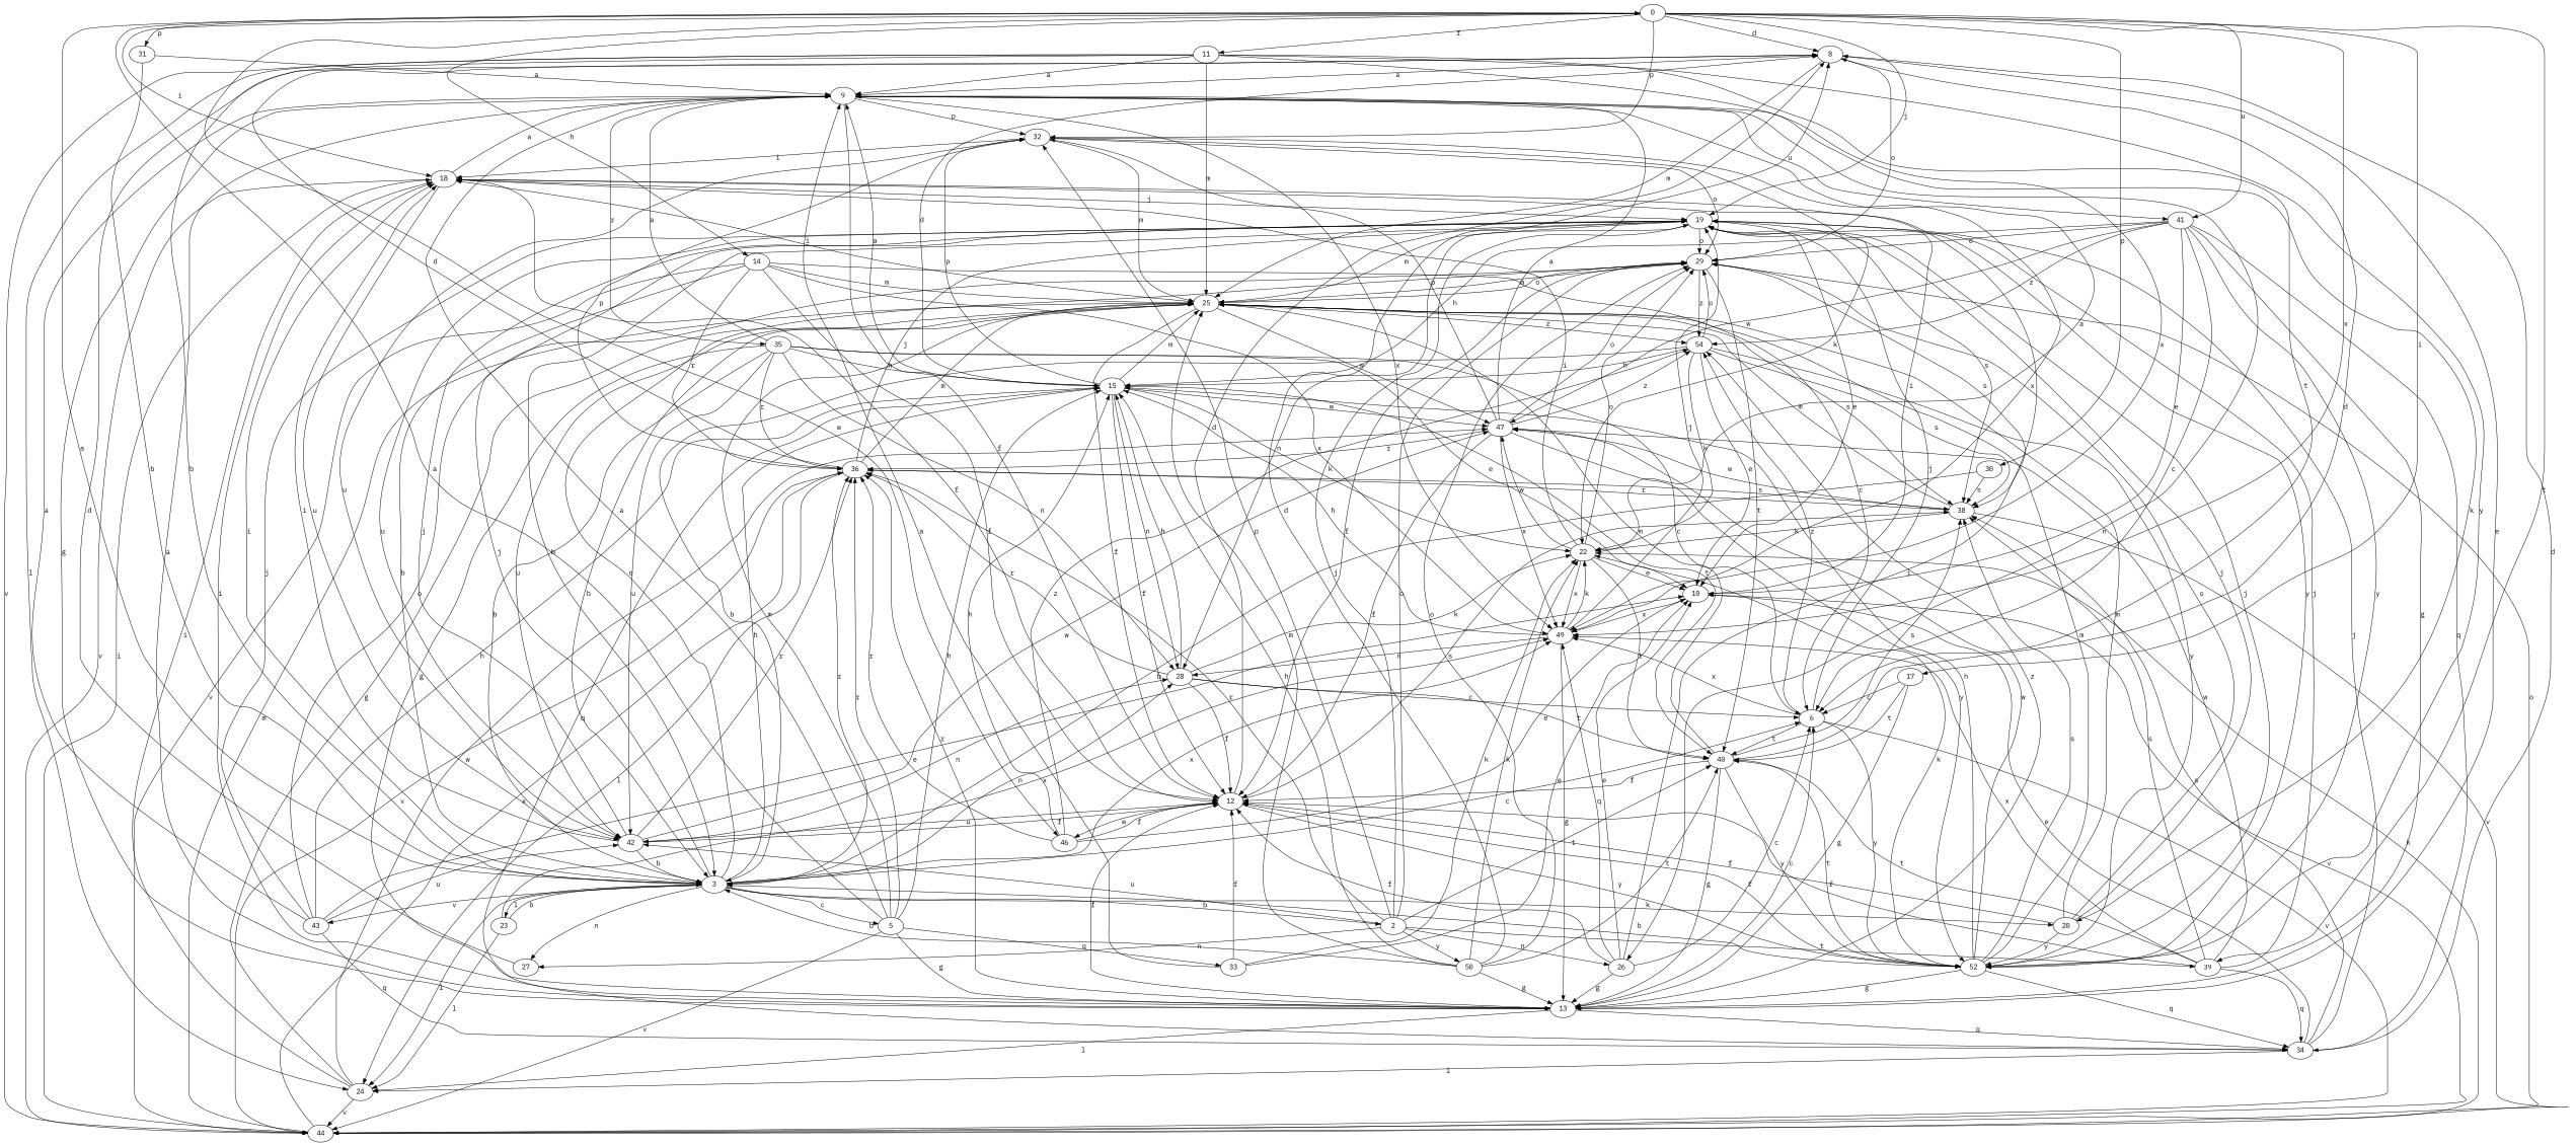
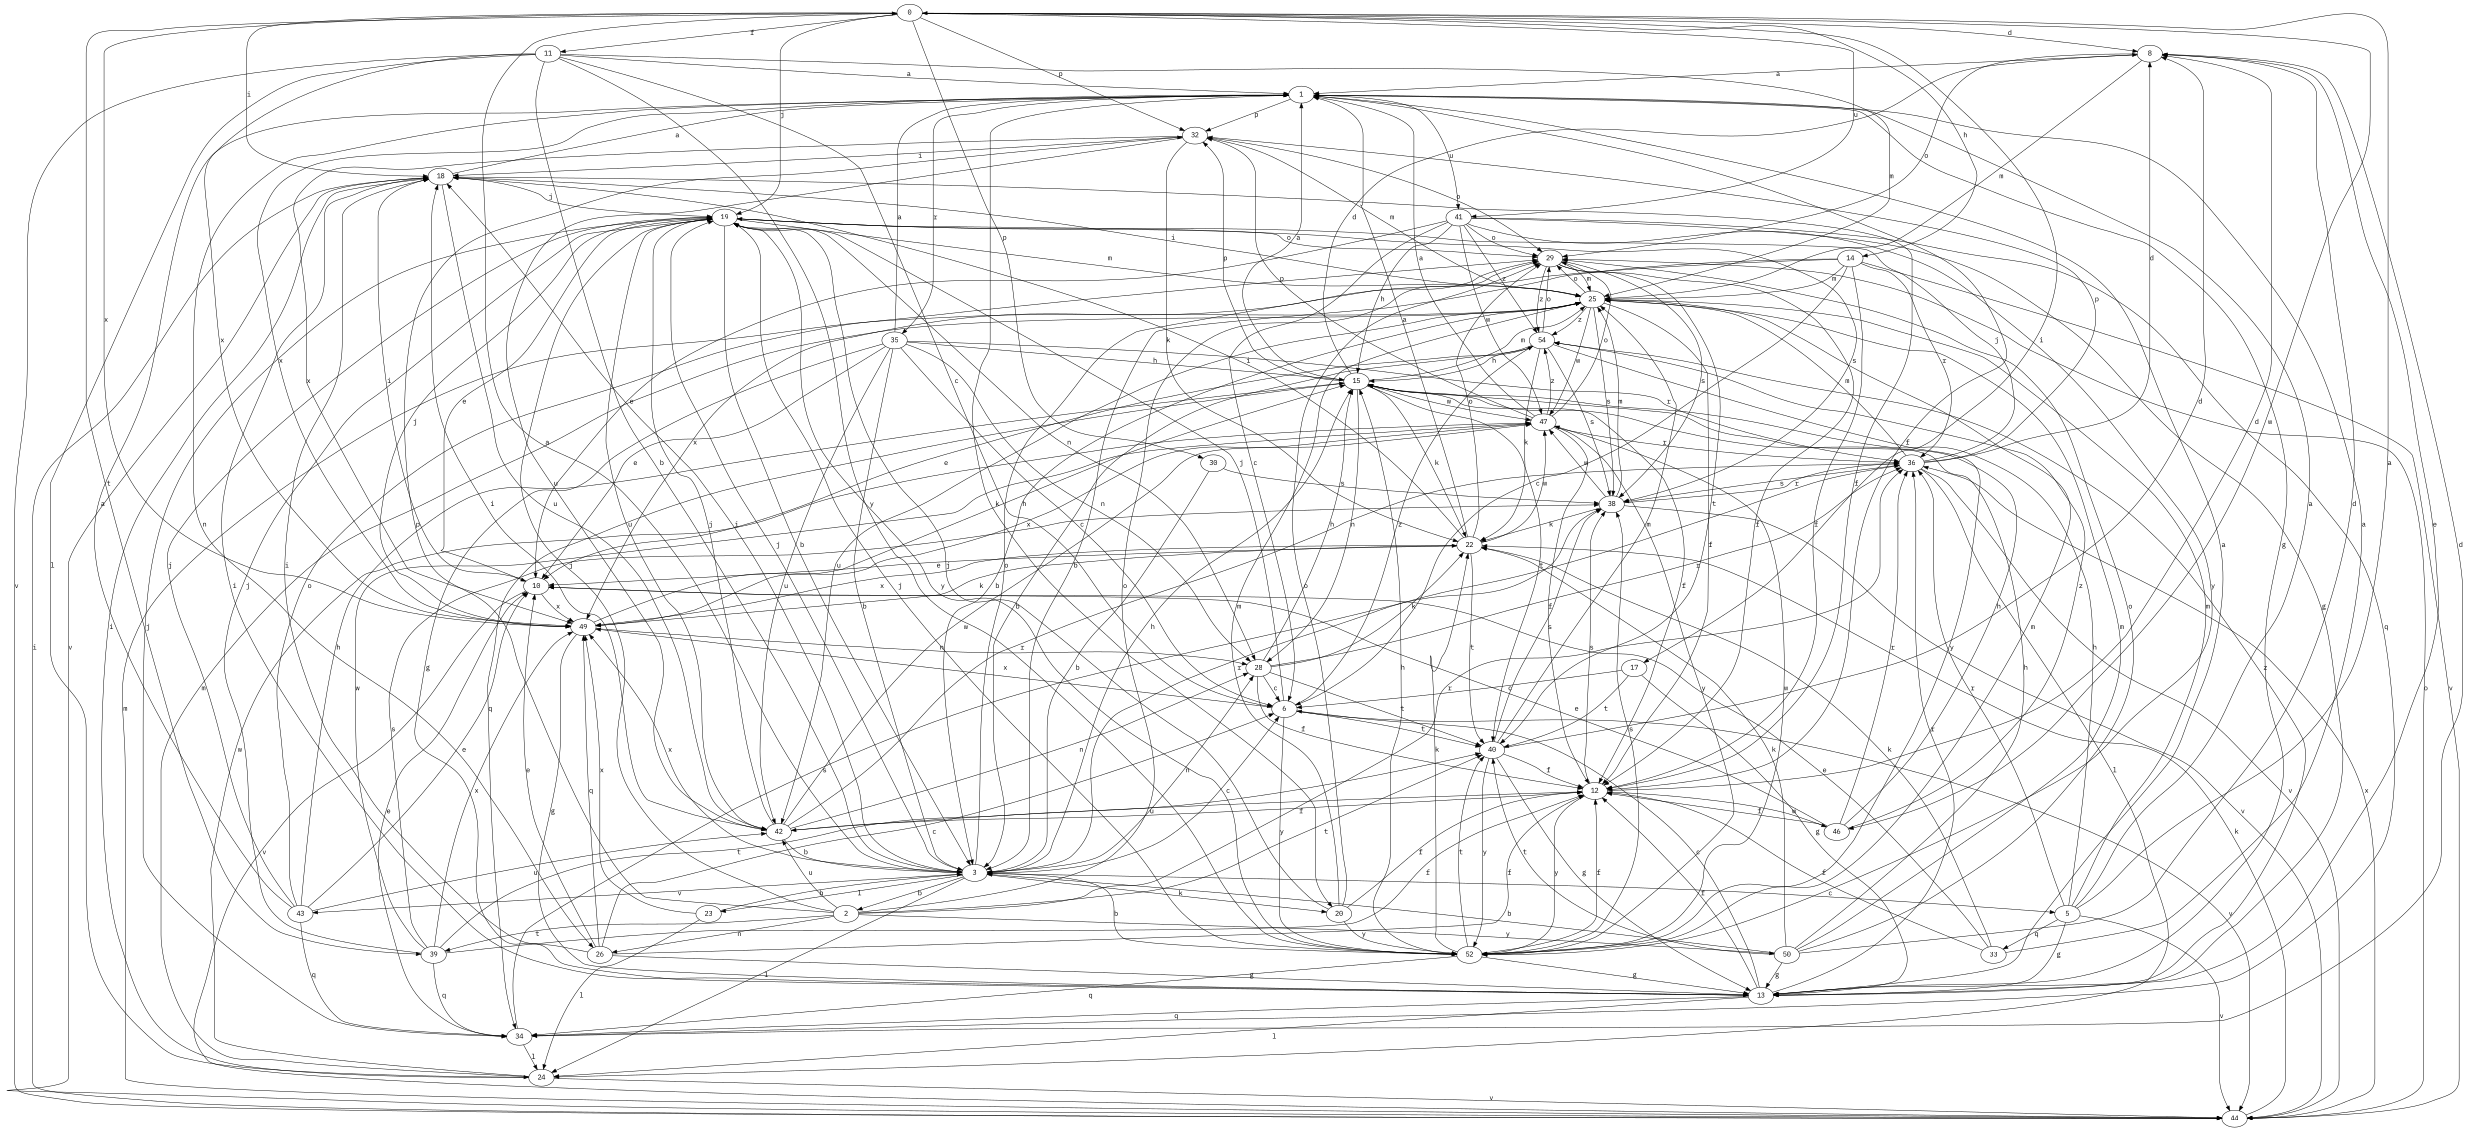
  strict digraph {
    fontname="IBM Plex Mono"
    node [fontname="IBM Plex Mono"]
    edge [fontname="IBM Plex Mono"]
    0
    8
    11
    14
    17
    18
    19
    30
-   31
    32
    39
    41
    46
    49
-   1 [label=9]
+   1
    13
    29
    25
    3
    6
    24
    44
    52
    12
    36
    40
    42
    28
    10
    38
    22
    34
    47
    15
    54
    20
    26
    35
    2
-   27
    50
    5
    23
    43
    33
    0 -> 8 [label=d]
    0 -> 11 [label=f]
    0 -> 14 [label=h]
    0 -> 17 [label=i]
    0 -> 18 [label=i]
    0 -> 19 [label=j]
    0 -> 30 [label=p]
-   0 -> 31 [label=p]
    0 -> 32 [label=p]
    0 -> 39 [label=t]
    0 -> 41 [label=u]
    0 -> 46 [label=w]
    0 -> 49 [label=x]
    8 -> 1 [label=a]
    8 -> 13 [label=e]
    8 -> 29 [label=o]
    8 -> 25 [label=m]
    11 -> 49 [label=x]
    11 -> 1 [label=a]
    11 -> 25 [label=m]
    11 -> 3 [label=b]
-   11 -> 6 [label=t]
+   11 -> 6 [label=c]
    11 -> 24 [label=l]
    11 -> 44 [label=v]
    11 -> 52 [label=y]
    14 -> 49 [label=x]
    14 -> 25 [label=m]
    14 -> 3 [label=b]
    14 -> 6 [label=c]
    14 -> 44 [label=v]
    14 -> 12 [label=f]
    14 -> 36 [label=r]
    17 -> 13 [label=g]
    17 -> 6 [label=c]
    17 -> 40 [label=t]
    18 -> 19 [label=j]
    18 -> 1 [label=a]
    18 -> 44 [label=v]
    18 -> 12 [label=f]
    18 -> 42 [label=u]
    19 -> 29 [label=o]
    19 -> 25 [label=m]
    19 -> 3 [label=b]
    19 -> 52 [label=y]
    19 -> 42 [label=u]
    19 -> 28 [label=n]
    19 -> 10 [label=e]
    19 -> 38 [label=s]
    30 -> 3 [label=b]
    30 -> 38 [label=s]
-   31 -> 1 [label=a]
-   31 -> 3 [label=b]
    32 -> 18 [label=i]
    32 -> 49 [label=x]
    32 -> 29 [label=o]
    32 -> 25 [label=m]
    32 -> 42 [label=u]
    32 -> 22 [label=k]
    39 -> 19 [label=j]
    39 -> 49 [label=x]
    39 -> 12 [label=f]
    39 -> 40 [label=t]
    39 -> 38 [label=s]
    39 -> 34 [label=q]
    39 -> 47 [label=w]
    41 -> 13 [label=g]
    41 -> 29 [label=o]
    41 -> 6 [label=c]
    41 -> 52 [label=y]
    41 -> 10 [label=e]
    41 -> 34 [label=q]
    41 -> 47 [label=w]
    41 -> 15 [label=h]
    41 -> 54 [label=z]
    46 -> 12 [label=f]
    46 -> 36 [label=r]
    46 -> 10 [label=e]
    46 -> 15 [label=h]
    46 -> 54 [label=z]
    49 -> 19 [label=j]
    49 -> 13 [label=g]
    49 -> 28 [label=n]
    49 -> 22 [label=k]
    49 -> 15 [label=h]
    1 -> 32 [label=p]
    1 -> 41 [label=u]
    1 -> 49 [label=x]
    1 -> 13 [label=g]
    1 -> 12 [label=f]
    1 -> 20 [label=k]
    1 -> 26 [label=n]
    1 -> 35 [label=r]
    13 -> 18 [label=i]
    13 -> 1 [label=a]
    13 -> 6 [label=c]
    13 -> 24 [label=l]
    13 -> 12 [label=f]
    13 -> 36 [label=r]
    13 -> 34 [label=q]
    13 -> 54 [label=z]
    29 -> 25 [label=m]
    29 -> 12 [label=f]
    29 -> 40 [label=t]
    29 -> 38 [label=s]
    29 -> 54 [label=z]
    25 -> 18 [label=i]
    25 -> 29 [label=o]
    25 -> 3 [label=b]
    25 -> 12 [label=f]
    25 -> 42 [label=u]
    25 -> 38 [label=s]
    25 -> 47 [label=w]
    25 -> 54 [label=z]
    3 -> 0 [label=a]
    3 -> 18 [label=i]
    3 -> 19 [label=j]
    3 -> 49 [label=x]
    3 -> 29 [label=o]
    3 -> 6 [label=c]
    3 -> 24 [label=l]
    3 -> 36 [label=r]
    3 -> 28 [label=n]
    3 -> 15 [label=h]
    3 -> 20 [label=k]
    3 -> 2 [label=b]
-   3 -> 27 [label=n]
    3 -> 5 [label=c]
    3 -> 23 [label=l]
    3 -> 43 [label=v]
    6 -> 19 [label=j]
    6 -> 49 [label=x]
    6 -> 44 [label=v]
    6 -> 52 [label=y]
    6 -> 40 [label=t]
    6 -> 54 [label=z]
    24 -> 18 [label=i]
-   24 -> 25 [label=g]
+   24 -> 25 [label=m]
    24 -> 44 [label=v]
    24 -> 47 [label=w]
    44 -> 18 [label=i]
    44 -> 29 [label=o]
    44 -> 25 [label=m]
    44 -> 36 [label=x]
    44 -> 22 [label=k]
    52 -> 19 [label=j]
    52 -> 13 [label=g]
    52 -> 25 [label=m]
    52 -> 3 [label=b]
    52 -> 12 [label=f]
    52 -> 40 [label=t]
    52 -> 38 [label=s]
    52 -> 22 [label=k]
    52 -> 34 [label=q]
    52 -> 47 [label=w]
    52 -> 15 [label=h]
    12 -> 8 [label=d]
    12 -> 46 [label=w]
    12 -> 52 [label=y]
    12 -> 42 [label=u]
    12 -> 38 [label=s]
    36 -> 8 [label=d]
    36 -> 19 [label=j]
    36 -> 32 [label=p]
    36 -> 25 [label=m]
    36 -> 24 [label=l]
    36 -> 44 [label=v]
    36 -> 38 [label=s]
    40 -> 8 [label=d]
    40 -> 13 [label=g]
    40 -> 25 [label=m]
    40 -> 52 [label=y]
    40 -> 12 [label=f]
    40 -> 38 [label=s]
    42 -> 18 [label=i]
    42 -> 19 [label=j]
    42 -> 3 [label=b]
    42 -> 12 [label=f]
    42 -> 36 [label=r]
    42 -> 28 [label=n]
    42 -> 47 [label=w]
    28 -> 6 [label=c]
    28 -> 12 [label=f]
    28 -> 36 [label=r]
    28 -> 40 [label=t]
    28 -> 22 [label=k]
    28 -> 15 [label=h]
    10 -> 18 [label=i]
    10 -> 49 [label=x]
    10 -> 44 [label=v]
    38 -> 25 [label=m]
    38 -> 44 [label=v]
    38 -> 36 [label=r]
    38 -> 22 [label=k]
    38 -> 47 [label=w]
    22 -> 18 [label=i]
    22 -> 49 [label=x]
    22 -> 1 [label=a]
    22 -> 29 [label=o]
    22 -> 40 [label=t]
    22 -> 10 [label=e]
    22 -> 47 [label=w]
    34 -> 8 [label=d]
    34 -> 19 [label=j]
    34 -> 24 [label=l]
    34 -> 10 [label=e]
    34 -> 38 [label=s]
    47 -> 32 [label=p]
    47 -> 49 [label=x]
    47 -> 1 [label=a]
    47 -> 29 [label=o]
    47 -> 52 [label=y]
    47 -> 12 [label=f]
    47 -> 36 [label=r]
    47 -> 54 [label=z]
    15 -> 8 [label=d]
    15 -> 32 [label=p]
    15 -> 1 [label=a]
    15 -> 25 [label=m]
    15 -> 12 [label=f]
    15 -> 40 [label=t]
    15 -> 28 [label=n]
    15 -> 22 [label=k]
    15 -> 34 [label=q]
    15 -> 47 [label=w]
    54 -> 29 [label=o]
    54 -> 3 [label=b]
    54 -> 52 [label=y]
    54 -> 10 [label=e]
    54 -> 38 [label=s]
    54 -> 22 [label=k]
    54 -> 15 [label=h]
    20 -> 19 [label=j]
    20 -> 29 [label=o]
    20 -> 25 [label=m]
    20 -> 52 [label=y]
    20 -> 12 [label=f]
    26 -> 18 [label=i]
    26 -> 49 [label=q]
    26 -> 13 [label=g]
    26 -> 6 [label=c]
    26 -> 12 [label=f]
    26 -> 10 [label=e]
    35 -> 1 [label=a]
    35 -> 13 [label=g]
    35 -> 3 [label=b]
    35 -> 6 [label=c]
    35 -> 36 [label=r]
    35 -> 42 [label=u]
    35 -> 28 [label=n]
    35 -> 10 [label=e]
    35 -> 15 [label=h]
    2 -> 19 [label=j]
    2 -> 32 [label=p]
    2 -> 39 [label=t]
    2 -> 29 [label=o]
    2 -> 36 [label=r]
    2 -> 40 [label=t]
    2 -> 42 [label=u]
    2 -> 26 [label=n]
-   2 -> 27 [label=n]
    2 -> 50 [label=y]
-   27 -> 8 [label=d]
    50 -> 8 [label=d]
    50 -> 13 [label=g]
    50 -> 29 [label=o]
    50 -> 25 [label=m]
    50 -> 3 [label=b]
    50 -> 40 [label=t]
    50 -> 22 [label=k]
    50 -> 15 [label=h]
    5 -> 0 [label=a]
    5 -> 1 [label=a]
    5 -> 13 [label=g]
    5 -> 25 [label=m]
    5 -> 44 [label=v]
    5 -> 36 [label=r]
    5 -> 15 [label=h]
    5 -> 33 [label=q]
    23 -> 49 [label=x]
    23 -> 3 [label=b]
    23 -> 24 [label=l]
    43 -> 19 [label=j]
    43 -> 1 [label=a]
    43 -> 29 [label=o]
    43 -> 42 [label=u]
    43 -> 10 [label=e]
    43 -> 34 [label=q]
    43 -> 15 [label=h]
    33 -> 1 [label=a]
    33 -> 12 [label=f]
    33 -> 10 [label=e]
    33 -> 22 [label=k]
  }
